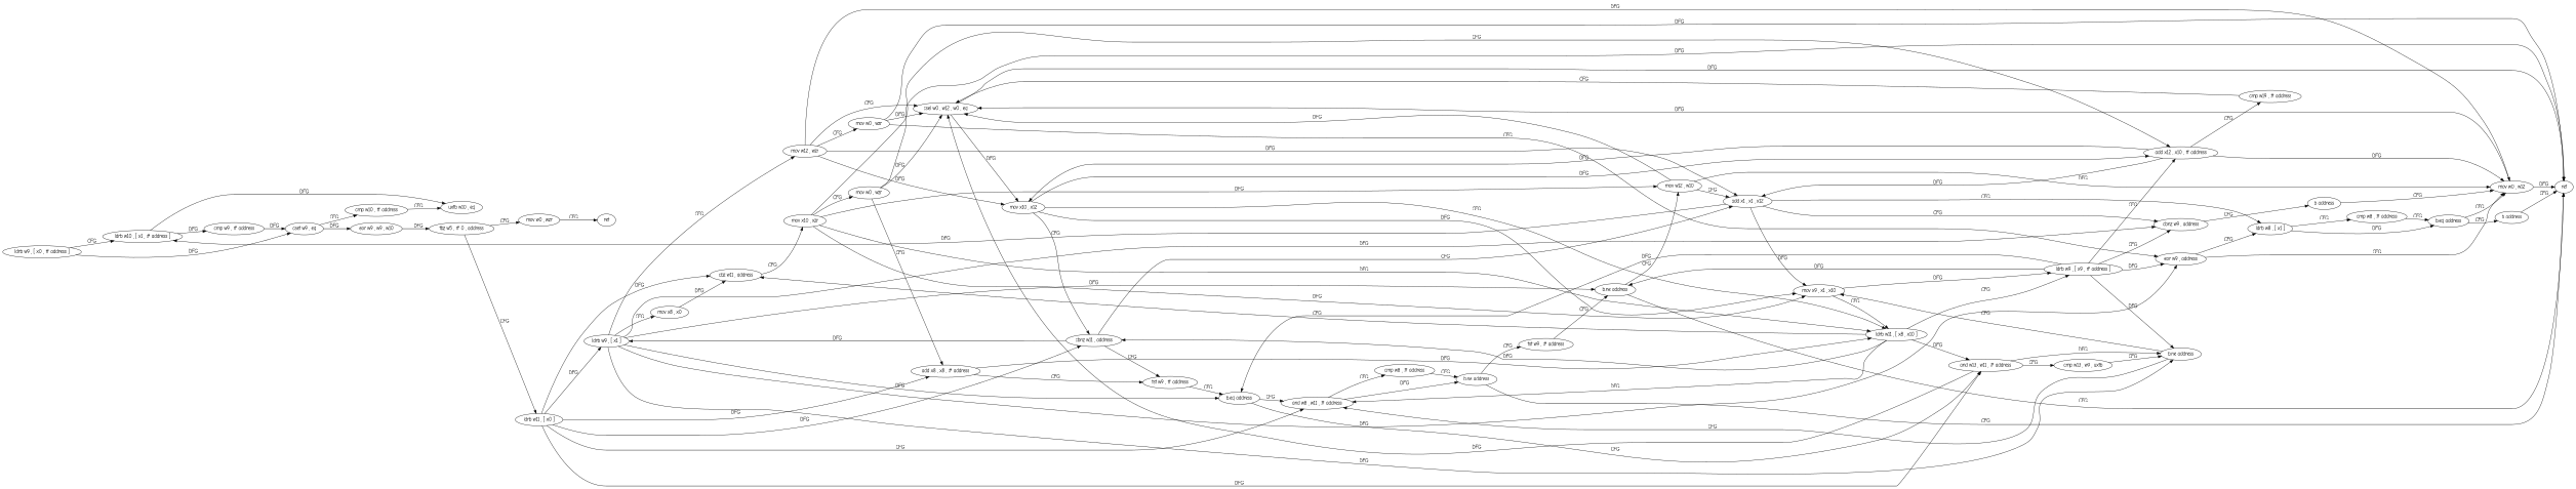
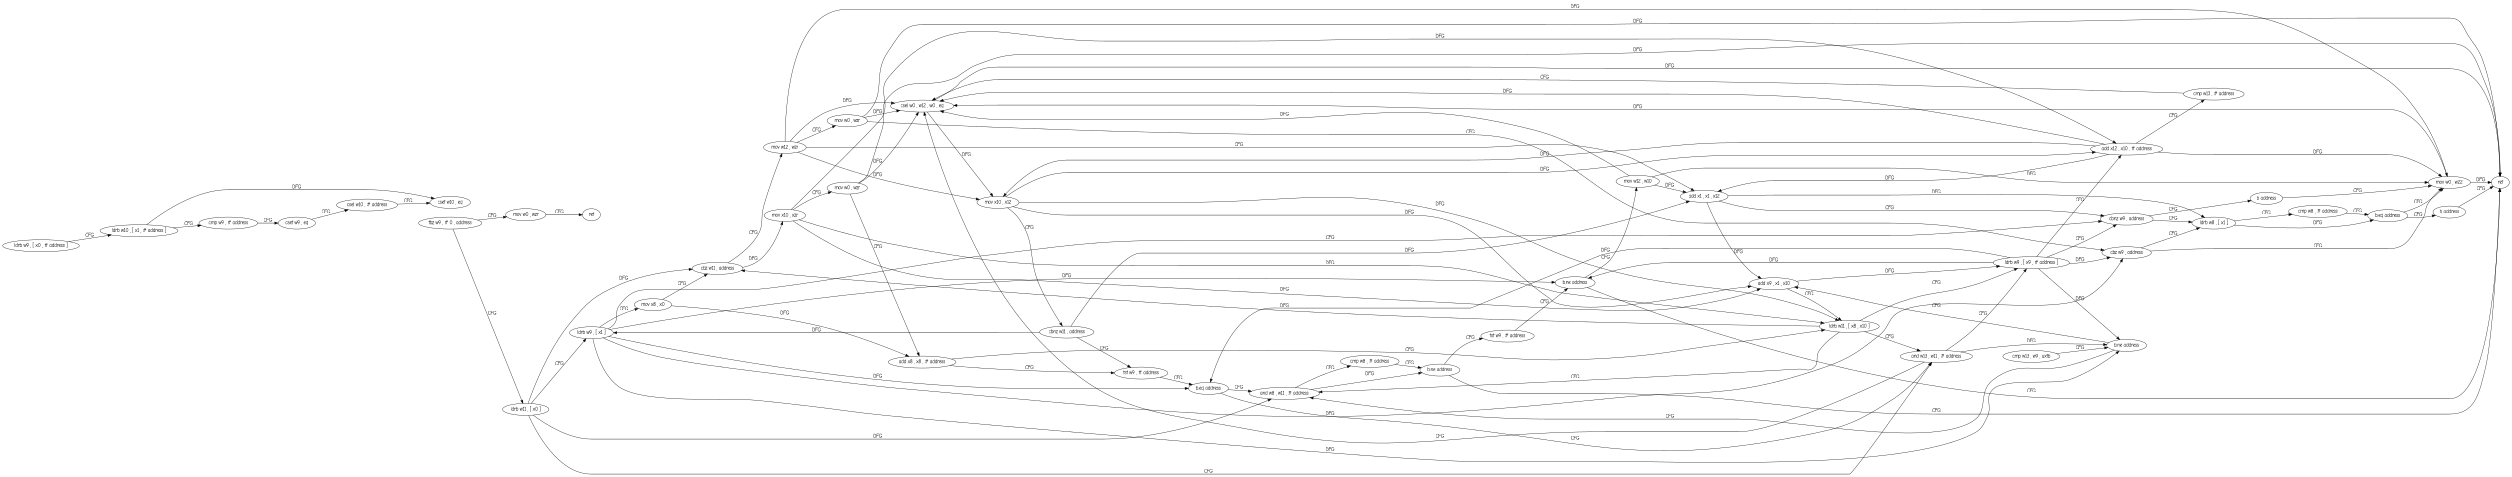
  digraph {
    fontname="Comic Neue"
    rankdir=LR
    node [fontname="Comic Neue"]
    edge [fontname="Comic Neue"]
    n1 [label="ldrb w9 , [ x0 , # address ]"]
    n2 [label="ldrb w10 , [ x1 , # address ]"]
    n3 [label="cset w9 , eq"]
    n4 [label="cmp w9 , # address"]
-   n5 [label="uxtb w10 , eq"]
-   n6 [label="cmp w10 , # address"]
-   n7 [label="eor w9 , w9 , w10"]
-   n8 [label="tbz w5 , # 0 , address"]
+   n5 [label="cset w10 , eq"]
+   n6 [label="csel w10 , # address"]
+   n8 [label="tbz w9 , # 0 , address"]
    n9 [label="ldrb w11 , [ x0 ]"]
    n10 [label="mov w0 , wzr"]
    n11 [label="ldrb w9 , [ x1 ]"]
    n12 [label="cbz w11 , address"]
    n13 [label="and w8 , w11 , # address"]
    n14 [label="and w13 , w11 , # address"]
    n15 [label="cbnz w11 , address"]
    n16 [label=ret]
    n17 [label="mov x8 , x0"]
-   n18 [label="eor w9 , address"]
+   n18 [label="cbz w9 , address"]
    n19 [label="b.ne address"]
    n20 [label="b.ne address"]
    n21 [label="b.eq address"]
    n22 [label="cbnz w9 , address"]
    n23 [label="mov w12 , wzr"]
    n24 [label="mov x10 , xzr"]
    n25 [label="cmp w8 , # address"]
    n26 [label="b.ne address"]
    n27 [label="csel w0 , w12 , w0 , eq"]
    n28 [label="cmp w13 , w9 , uxtb"]
    n29 [label="add x1 , x1 , x12"]
    n30 [label="tst w9 , # address"]
    n31 [label="add x8 , x8 , # address"]
-   n32 [label="mov w0 , w12"]
+   n32 [label="mov w0 , w22"]
    n33 [label="ldrb w8 , [ x1 ]"]
-   n34 [label="mov x9 , x1 , x10"]
+   n34 [label="add x9 , x1 , x10"]
    n35 [label="mov w12 , w10"]
    n36 [label=ret]
    n37 [label="b address"]
    n38 [label="ldrb w11 , [ x8 , x10 ]"]
    n39 [label="mov w0 , wzr"]
    n40 [label="mov x10 , x12"]
    n41 [label="mov w0 , wzr"]
    n42 [label="add x12 , x10 , # address"]
    n43 [label="ldrb w9 , [ x9 , # address ]"]
-   n44 [label="cmp w19 , # address"]
+   n44 [label="cmp w13 , # address"]
    n45 [label="cmp w8 , # address"]
    n46 [label="b.eq address"]
    n47 [label="b address"]
    n48 [label="tst w9 , # address"]
    n1 -> n2 [label=CFG]
-   n1 -> n3 [label=DFG]
-   n2 -> n4 [label=DFG]
+   n2 -> n4 [label=CFG]
    n2 -> n5 [label=DFG]
    n3 -> n6 [label=CFG]
-   n3 -> n7 [label=DFG]
-   n4 -> n3 [label=DFG]
+   n4 -> n3 [label=CFG]
    n6 -> n5 [label=CFG]
-   n7 -> n8 [label=DFG]
    n8 -> n9 [label=CFG]
    n8 -> n10 [label=CFG]
-   n9 -> n11 [label=DFG]
+   n9 -> n11 [label=CFG]
    n9 -> n12 [label=DFG]
-   n9 -> n13 [label=CFG]
-   n9 -> n14 [label=DFG]
-   n9 -> n15 [label=DFG]
+   n9 -> n13 [label=DFG]
+   n9 -> n14 [label=CFG]
    n10 -> n16 [label=CFG]
    n11 -> n17 [label=CFG]
    n11 -> n18 [label=DFG]
    n11 -> n19 [label=DFG]
    n11 -> n20 [label=DFG]
    n11 -> n21 [label=DFG]
-   n11 -> n22 [label=DFG]
-   n11 -> n23 [label=CFG]
-   n12 -> n24 [label=CFG]
+   n11 -> n22 [label=CFG]
+   n12 -> n23 [label=CFG]
+   n12 -> n24 [label=DFG]
    n13 -> n25 [label=CFG]
    n13 -> n26 [label=DFG]
    n14 -> n19 [label=DFG]
-   n14 -> n27 [label=DFG]
-   n14 -> n28 [label=CFG]
+   n14 -> n27 [label=CFG]
+   n14 -> n43 [label=CFG]
    n15 -> n11 [label=DFG]
-   n15 -> n29 [label=CFG]
+   n15 -> n29 [label=DFG]
    n15 -> n30 [label=CFG]
-   n17 -> n12 [label=DFG]
-   n9 -> n31 [label=DFG]
+   n17 -> n12 [label=CFG]
+   n17 -> n31 [label=DFG]
    n18 -> n32 [label=CFG]
    n18 -> n33 [label=CFG]
    n19 -> n13 [label=CFG]
    n19 -> n34 [label=CFG]
    n20 -> n35 [label=CFG]
    n20 -> n36 [label=CFG]
    n21 -> n13 [label=CFG]
    n21 -> n14 [label=CFG]
+   n22 -> n33 [label=CFG]
    n22 -> n37 [label=CFG]
-   n23 -> n27 [label=CFG]
-   n23 -> n29 [label=DFG]
+   n23 -> n27 [label=DFG]
+   n23 -> n29 [label=CFG]
    n23 -> n32 [label=DFG]
    n23 -> n39 [label=CFG]
    n23 -> n40 [label=DFG]
    n24 -> n34 [label=DFG]
-   n24 -> n35 [label=DFG]
    n24 -> n38 [label=DFG]
    n24 -> n41 [label=CFG]
-   n24 -> n42 [label=CFG]
+   n24 -> n42 [label=DFG]
    n25 -> n26 [label=CFG]
    n26 -> n36 [label=CFG]
    n26 -> n48 [label=CFG]
    n27 -> n36 [label=DFG]
    n27 -> n40 [label=DFG]
    n28 -> n19 [label=CFG]
-   n29 -> n2 [label=DFG]
    n29 -> n22 [label=CFG]
-   n29 -> n33 [label=CFG]
+   n29 -> n33 [label=DFG]
    n29 -> n34 [label=DFG]
    n30 -> n21 [label=CFG]
    n31 -> n30 [label=CFG]
-   n31 -> n38 [label=DFG]
+   n31 -> n38 [label=CFG]
    n32 -> n27 [label=DFG]
    n32 -> n36 [label=DFG]
    n33 -> n45 [label=CFG]
    n33 -> n46 [label=DFG]
    n34 -> n38 [label=CFG]
    n34 -> n43 [label=DFG]
    n35 -> n27 [label=DFG]
-   n35 -> n29 [label=CFG]
+   n35 -> n29 [label=DFG]
    n35 -> n32 [label=DFG]
    n37 -> n32 [label=CFG]
-   n38 -> n12 [label=CFG]
-   n38 -> n13 [label=DFG]
-   n38 -> n14 [label=DFG]
-   n38 -> n15 [label=DFG]
+   n38 -> n12 [label=DFG]
+   n38 -> n13 [label=CFG]
+   n38 -> n14 [label=CFG]
    n38 -> n43 [label=CFG]
    n39 -> n18 [label=CFG]
    n39 -> n27 [label=DFG]
    n39 -> n36 [label=DFG]
    n40 -> n15 [label=CFG]
    n40 -> n34 [label=DFG]
-   n40 -> n38 [label=CFG]
+   n40 -> n38 [label=DFG]
    n40 -> n42 [label=DFG]
    n41 -> n27 [label=DFG]
    n41 -> n31 [label=CFG]
    n41 -> n36 [label=DFG]
+   n42 -> n27 [label=DFG]
    n42 -> n29 [label=DFG]
    n42 -> n32 [label=DFG]
    n42 -> n40 [label=DFG]
    n42 -> n44 [label=CFG]
    n43 -> n18 [label=DFG]
    n43 -> n19 [label=DFG]
    n43 -> n20 [label=DFG]
    n43 -> n21 [label=DFG]
    n43 -> n22 [label=CFG]
    n43 -> n42 [label=CFG]
    n44 -> n27 [label=CFG]
    n45 -> n46 [label=CFG]
    n46 -> n32 [label=CFG]
    n46 -> n47 [label=CFG]
    n47 -> n36 [label=CFG]
    n48 -> n20 [label=CFG]
  }
